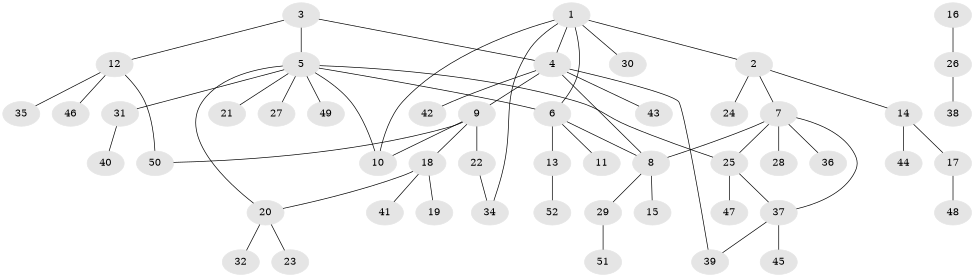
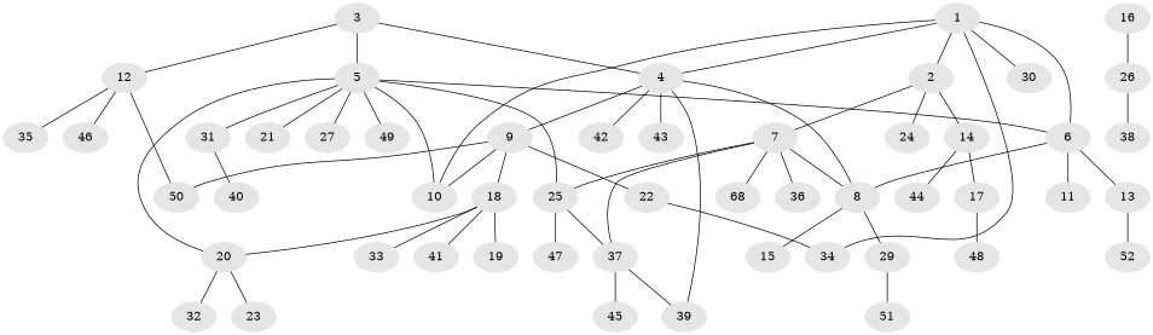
  graph {
    node [color=gray90 style=filled]
    1
    2
    4
    6
    10
    30
    34
    7
    14
    24
    8
    9
    39
    42
    43
    11
    13
    25
-   28
+   28 [label=68]
    36
    37
    17
    44
    3
    5
    12
    20
    21
    27
    31
    49
    50
    35
    46
    15
    29
    18
    22
    23
    32
    47
    40
    52
    45
    51
    19
+   33
    41
    16
    26
    48
    38
    1 -- 2
    1 -- 4
    1 -- 6
    1 -- 10
    1 -- 30
    1 -- 34
    2 -- 7
    2 -- 14
    2 -- 24
    4 -- 8
    4 -- 9
    4 -- 39
    4 -- 42
    4 -- 43
    6 -- 8
    6 -- 11
    6 -- 13
    7 -- 8
    7 -- 25
    7 -- 28
    7 -- 36
    7 -- 37
    14 -- 17
    14 -- 44
    8 -- 15
    8 -- 29
    9 -- 10
    9 -- 50
    9 -- 18
    9 -- 22
    13 -- 52
    25 -- 37
    25 -- 47
    37 -- 39
    37 -- 45
    17 -- 48
    3 -- 4
    3 -- 5
    3 -- 12
    5 -- 6
    5 -- 10
    5 -- 25
    5 -- 20
    5 -- 21
    5 -- 27
    5 -- 31
    5 -- 49
    12 -- 50
    12 -- 35
    12 -- 46
    20 -- 23
    20 -- 32
    31 -- 40
    29 -- 51
    18 -- 20
    18 -- 19
+   18 -- 33
    18 -- 41
    22 -- 34
    16 -- 26
    26 -- 38
  }
